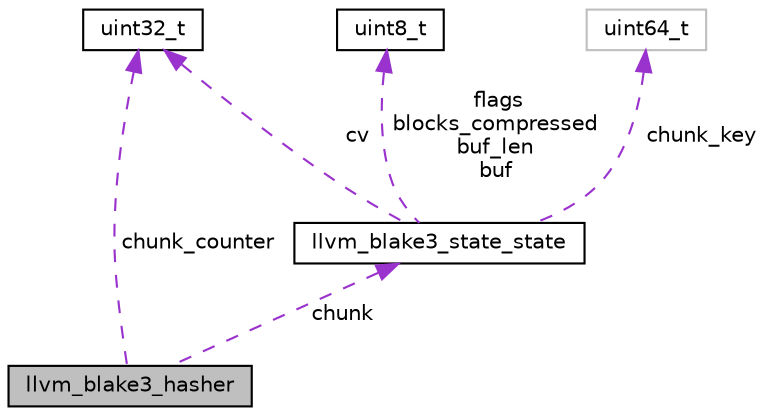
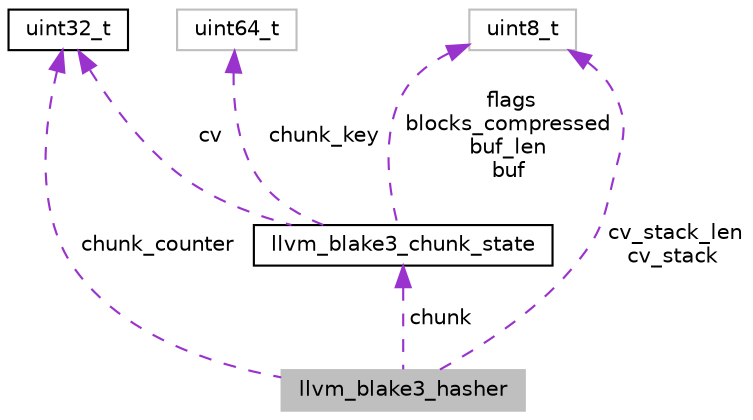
  digraph {
    node [color=black fontname=Helvetica fontsize=10 shape=record]
    edge [color=darkorchid3 dir=back fontname=Helvetica fontsize=10 labelfontname=Helvetica labelfontsize=10 style=dashed]
-   n1 [fillcolor=grey75 fontcolor=black height=0.2 label=llvm_blake3_hasher style=filled width=0.4]
+   n1 [color=grey75 fillcolor=grey75 fontcolor=black height=0.2 label=llvm_blake3_hasher style=filled width=0.4]
    n2 [height=0.2 label=uint32_t width=0.4]
-   n3 [height=0.2 label=llvm_blake3_state_state width=0.4]
-   n4 [height=0.2 label=uint8_t width=0.4]
+   n3 [height=0.2 label=llvm_blake3_chunk_state width=0.4]
+   n4 [color=grey75 height=0.2 label=uint8_t width=0.4]
    n5 [color=grey75 height=0.2 label=uint64_t width=0.4]
    n2 -> n1 [label=" chunk_counter"]
    n2 -> n3 [label=" cv"]
    n3 -> n1 [label=" chunk"]
+   n4 -> n1 [label=" cv_stack_len\ncv_stack"]
    n4 -> n3 [label=" flags\nblocks_compressed\nbuf_len\nbuf"]
    n5 -> n3 [label=" chunk_key"]
  }
